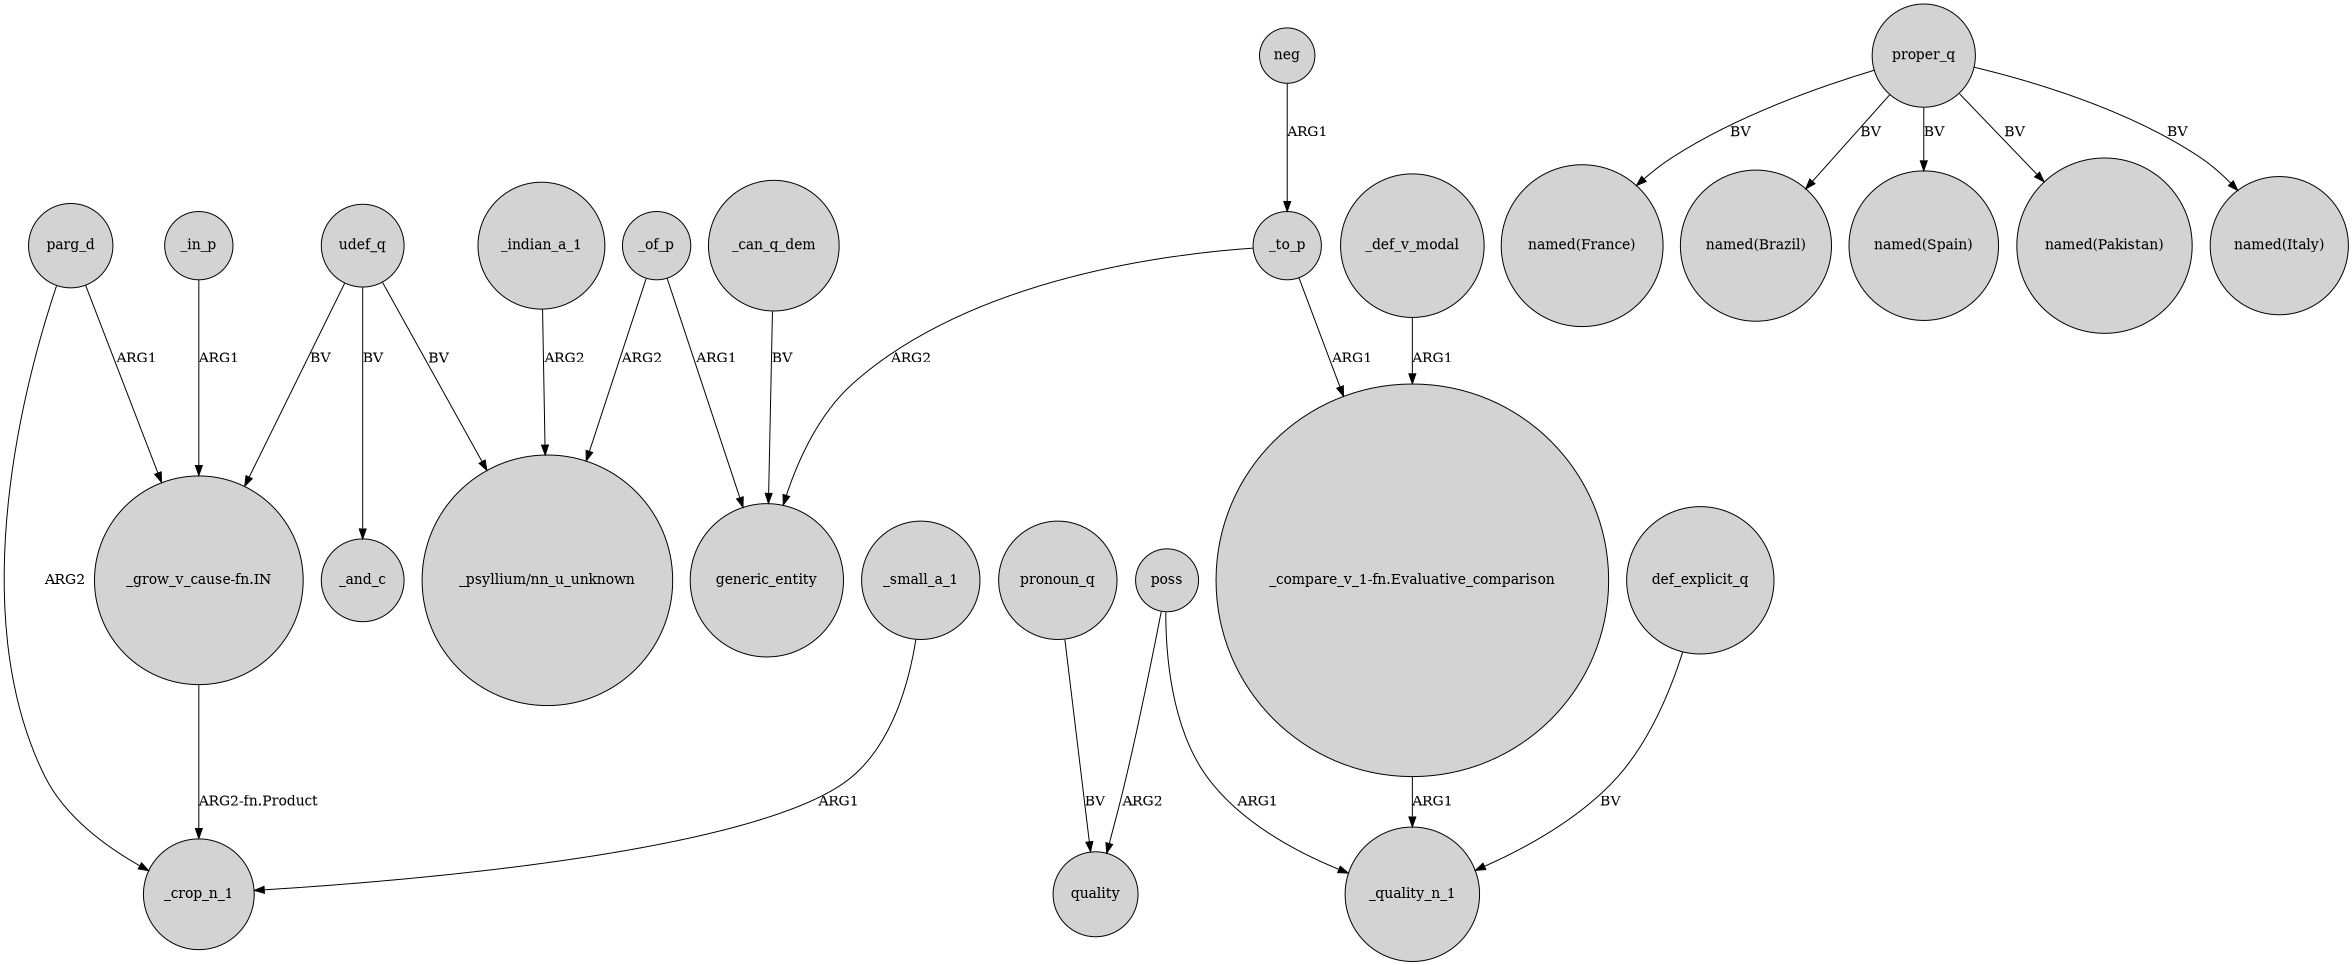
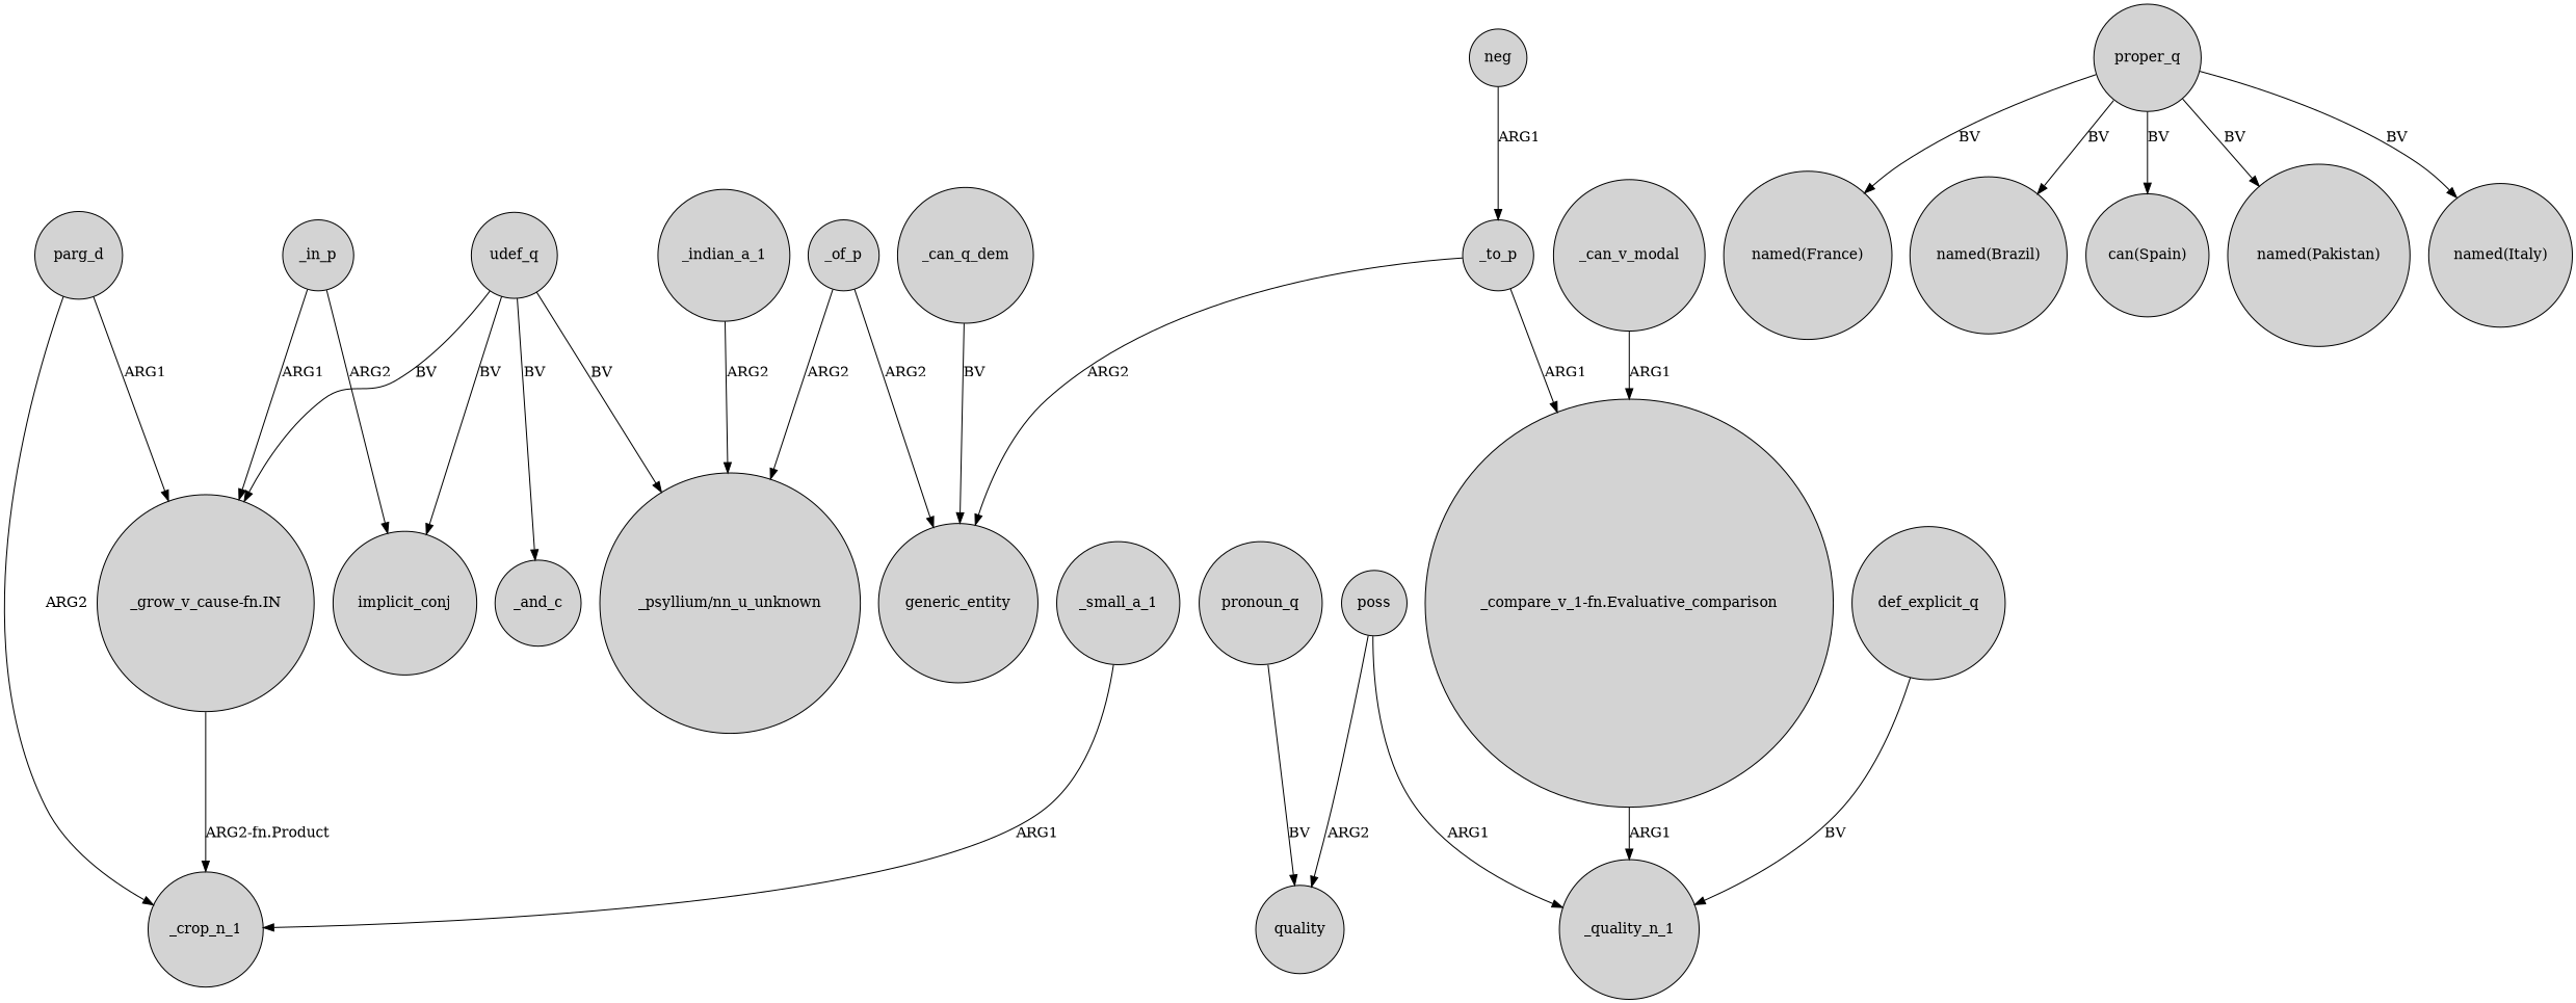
  digraph {
    node [shape=circle style=filled]
    parg_d
    _crop_n_1
    "_grow_v_cause-fn.IN"
    udef_q
    "_psyllium/nn_u_unknown"
+   implicit_conj
    _and_c
    _of_p
    generic_entity
    n10 [label=quality]
    poss
    _quality_n_1
    proper_q
    "named(France)"
    "named(Brazil)"
-   "named(Spain)"
+   "named(Spain)" [label="can(Spain)"]
    "named(Pakistan)"
    "named(Italy)"
    n19 [label=_can_q_dem]
    _to_p
    "_compare_v_1-fn.Evaluative_comparison"
    _indian_a_1
-   _can_v_modal [label=_def_v_modal]
+   _can_v_modal
    def_explicit_q
    pronoun_q
    _in_p
    neg
    _small_a_1
    parg_d -> _crop_n_1 [label=ARG2]
    parg_d -> "_grow_v_cause-fn.IN" [label=ARG1]
    "_grow_v_cause-fn.IN" -> _crop_n_1 [label="ARG2-fn.Product"]
    udef_q -> "_grow_v_cause-fn.IN" [label=BV]
    udef_q -> "_psyllium/nn_u_unknown" [label=BV]
+   udef_q -> implicit_conj [label=BV]
    udef_q -> _and_c [label=BV]
    _of_p -> "_psyllium/nn_u_unknown" [label=ARG2]
-   _of_p -> generic_entity [label=ARG1]
+   _of_p -> generic_entity [label=ARG2]
    poss -> n10 [label=ARG2]
    poss -> _quality_n_1 [label=ARG1]
    proper_q -> "named(France)" [label=BV]
    proper_q -> "named(Brazil)" [label=BV]
    proper_q -> "named(Spain)" [label=BV]
    proper_q -> "named(Pakistan)" [label=BV]
    proper_q -> "named(Italy)" [label=BV]
    n19 -> generic_entity [label=BV]
    _to_p -> generic_entity [label=ARG2]
    _to_p -> "_compare_v_1-fn.Evaluative_comparison" [label=ARG1]
    "_compare_v_1-fn.Evaluative_comparison" -> _quality_n_1 [label=ARG1]
    _indian_a_1 -> "_psyllium/nn_u_unknown" [label=ARG2]
    _can_v_modal -> "_compare_v_1-fn.Evaluative_comparison" [label=ARG1]
    def_explicit_q -> _quality_n_1 [label=BV]
    pronoun_q -> n10 [label=BV]
    _in_p -> "_grow_v_cause-fn.IN" [label=ARG1]
+   _in_p -> implicit_conj [label=ARG2]
    neg -> _to_p [label=ARG1]
    _small_a_1 -> _crop_n_1 [label=ARG1]
  }
